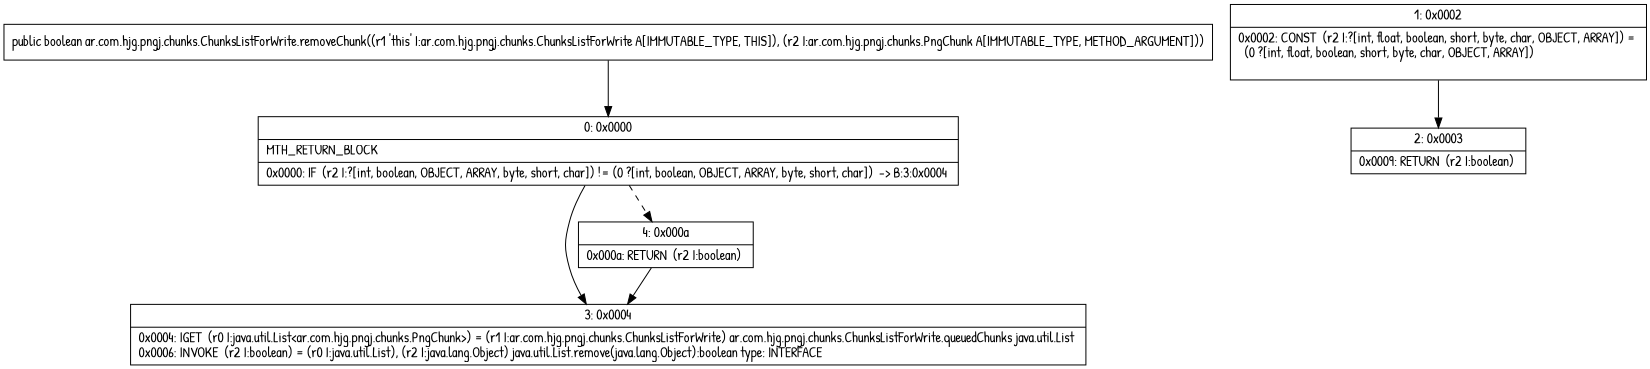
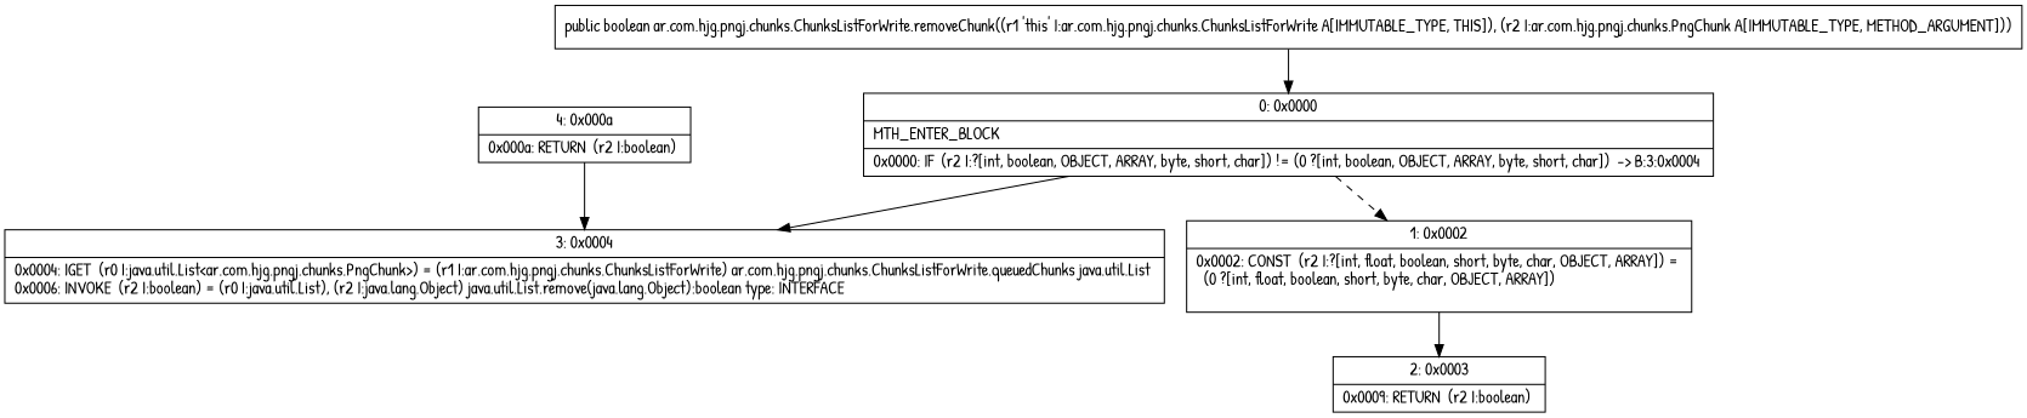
  digraph {
    fontname="Patrick Hand"
    node [fontname="Patrick Hand" shape=record]
    edge [fontname="Patrick Hand"]
-   n1 [label="{0\:\ 0x0000|MTH_RETURN_BLOCK\l|0x0000: IF  (r2 I:?[int, boolean, OBJECT, ARRAY, byte, short, char]) != (0 ?[int, boolean, OBJECT, ARRAY, byte, short, char])  \-\> B:3:0x0004 \l}"]
+   n1 [label="{0\:\ 0x0000|MTH_ENTER_BLOCK\l|0x0000: IF  (r2 I:?[int, boolean, OBJECT, ARRAY, byte, short, char]) != (0 ?[int, boolean, OBJECT, ARRAY, byte, short, char])  \-\> B:3:0x0004 \l}"]
    n2 [label="{1\:\ 0x0002|0x0002: CONST  (r2 I:?[int, float, boolean, short, byte, char, OBJECT, ARRAY]) = \l  (0 ?[int, float, boolean, short, byte, char, OBJECT, ARRAY])\l \l}"]
    n3 [label="{3\:\ 0x0004|0x0004: IGET  (r0 I:java.util.List\<ar.com.hjg.pngj.chunks.PngChunk\>) = (r1 I:ar.com.hjg.pngj.chunks.ChunksListForWrite) ar.com.hjg.pngj.chunks.ChunksListForWrite.queuedChunks java.util.List \l0x0006: INVOKE  (r2 I:boolean) = (r0 I:java.util.List), (r2 I:java.lang.Object) java.util.List.remove(java.lang.Object):boolean type: INTERFACE \l}"]
    n4 [label="{2\:\ 0x0003|0x0009: RETURN  (r2 I:boolean) \l}"]
    n5 [label="{4\:\ 0x000a|0x000a: RETURN  (r2 I:boolean) \l}"]
    n6 [label="{public boolean ar.com.hjg.pngj.chunks.ChunksListForWrite.removeChunk((r1 'this' I:ar.com.hjg.pngj.chunks.ChunksListForWrite A[IMMUTABLE_TYPE, THIS]), (r2 I:ar.com.hjg.pngj.chunks.PngChunk A[IMMUTABLE_TYPE, METHOD_ARGUMENT])) }"]
-   n1 -> n5 [style=dashed]
+   n1 -> n2 [style=dashed]
    n1 -> n3
    n2 -> n4
    n5 -> n3
    n6 -> n1
  }
